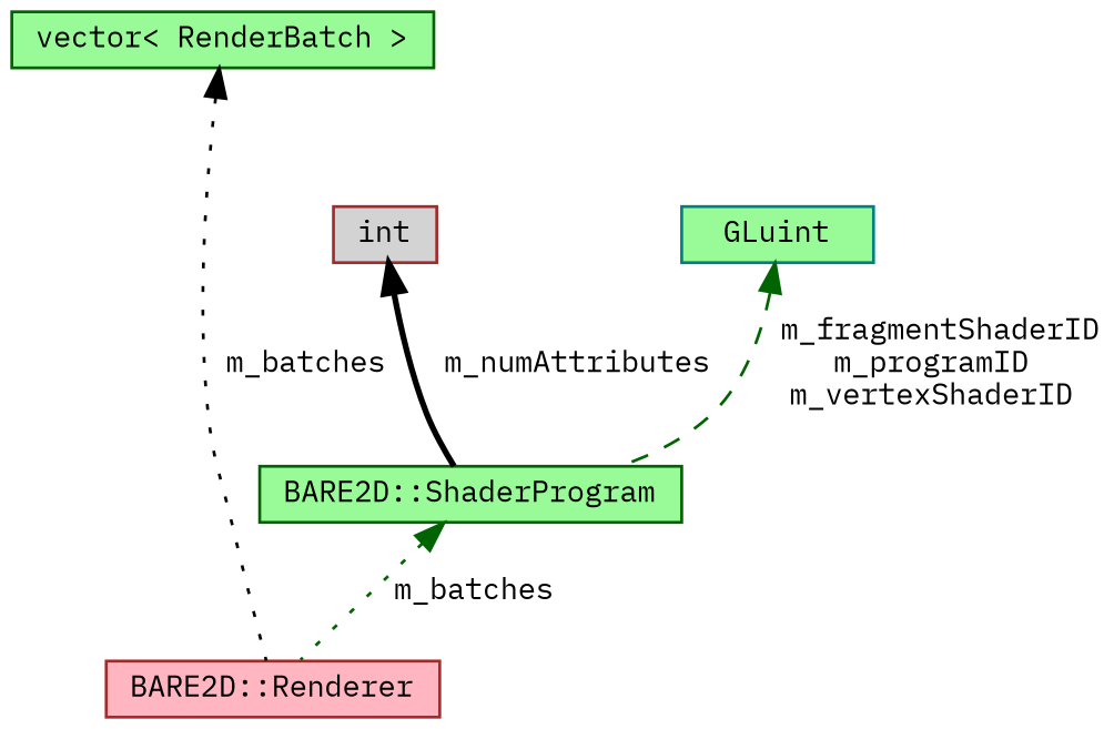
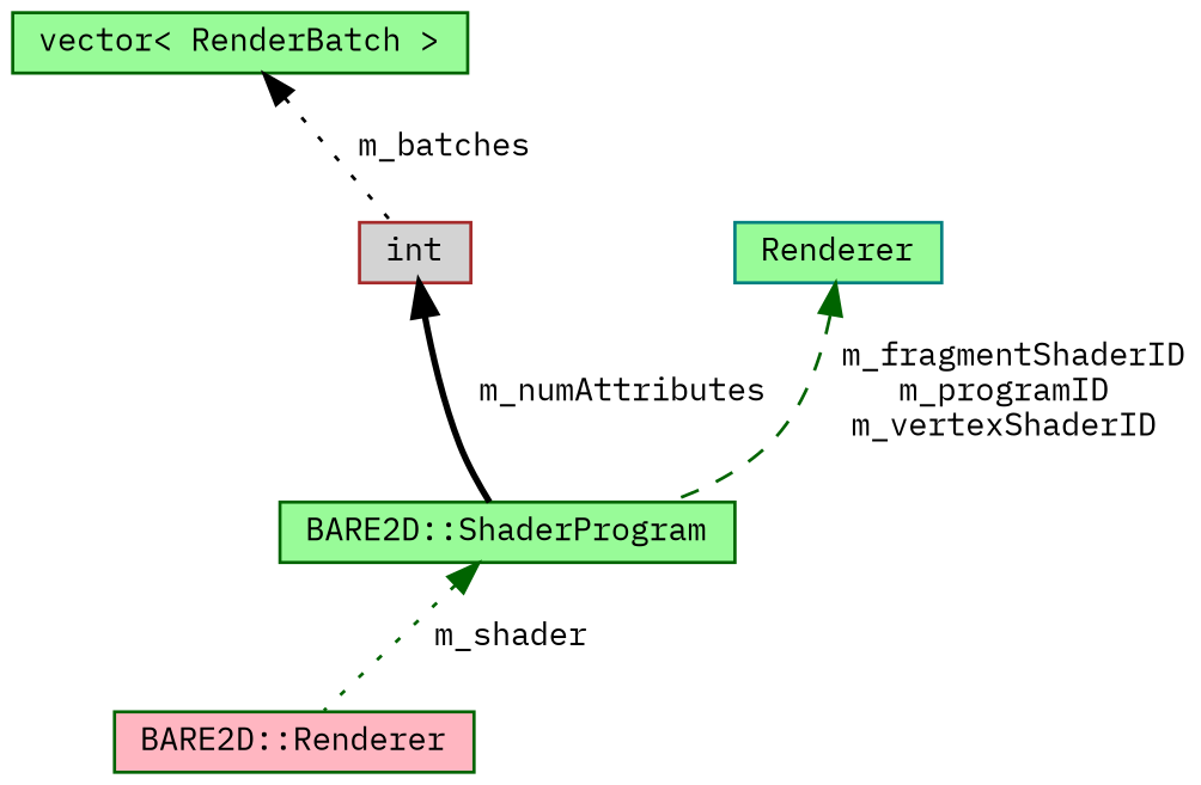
  digraph {
    fontname="IBM Plex Mono"
    node [color=brown fillcolor=palegreen fontname="IBM Plex Mono" fontsize=10 shape=box style=filled]
    edge [color=darkgreen dir=back fontname="IBM Plex Mono" fontsize=10 labelfontname=Helvetica labelfontsize=10 style=dotted]
-   n1 [fillcolor=lightpink fontcolor=black height=0.2 label="BARE2D::Renderer" width=0.4]
+   n1 [color=darkgreen fillcolor=lightpink fontcolor=black height=0.2 label="BARE2D::Renderer" width=0.4]
    n2 [color=darkgreen height=0.2 label="BARE2D::ShaderProgram" width=0.4]
    n3 [fillcolor=lightgrey height=0.2 label=int width=0.4]
-   n4 [color=teal height=0.2 label=GLuint width=0.4]
+   n4 [color=teal height=0.2 label=Renderer width=0.4]
    n5 [color=darkgreen height=0.2 label="vector\< RenderBatch \>" width=0.4]
-   n2 -> n1 [label=" m_batches"]
+   n2 -> n1 [label=" m_shader"]
    n3 -> n2 [color=black label=" m_numAttributes" style=bold]
    n4 -> n2 [label=" m_fragmentShaderID\nm_programID\nm_vertexShaderID" style=dashed]
-   n5 -> n1 [color=black label=" m_batches"]
+   n5 -> n3 [color=black label=" m_batches"]
  }
